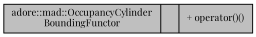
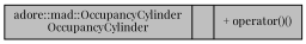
  digraph {
    rankdir=LR
    fontname="Playfair Display"
-   n1 [color=black fillcolor=grey75 fontcolor=black fontname="Playfair Display" fontsize=10 height=0.2 label="{adore::mad::OccupancyCylinder\lBoundingFunctor\n||+ operator()()\l}" shape=record style=filled width=0.4]
+   n1 [color=black fillcolor=grey75 fontcolor=black fontname="Playfair Display" fontsize=10 height=0.2 label="{adore::mad::OccupancyCylinder\lOccupancyCylinder\n||+ operator()()\l}" shape=record style=filled width=0.4]
  }
